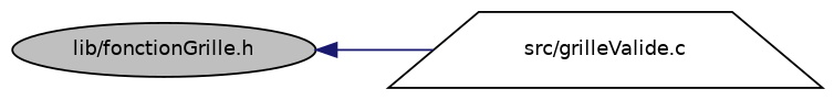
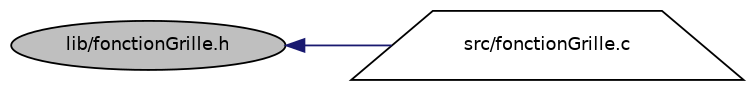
  digraph {
    rankdir=LR
    node [color=black fontname=Helvetica fontsize=10 style=filled]
    n1 [fillcolor=grey75 fontcolor=black height=0.2 label="lib/fonctionGrille.h" shape=ellipse width=0.4]
-   n2 [fillcolor=white height=0.2 label="src/grilleValide.c" shape=trapezium width=0.4]
+   n2 [fillcolor=white height=0.2 label="src/fonctionGrille.c" shape=trapezium width=0.4]
    n1 -> n2 [color=midnightblue dir=back fontname=Helvetica fontsize=10 labelfontname=Helvetica labelfontsize=10 style=solid]
  }
